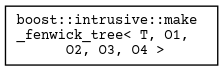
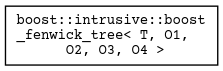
  digraph {
    rankdir=LR
    fontname="Courier Prime"
-   n1 [color=black fillcolor=white fontname="Courier Prime" fontsize=10 height=0.2 label="boost::intrusive::make\l_fenwick_tree\< T, O1,\l O2, O3, O4 \>" shape=record style=filled width=0.4]
+   n1 [color=black fillcolor=white fontname="Courier Prime" fontsize=10 height=0.2 label="boost::intrusive::boost\l_fenwick_tree\< T, O1,\l O2, O3, O4 \>" shape=record style=filled width=0.4]
  }
